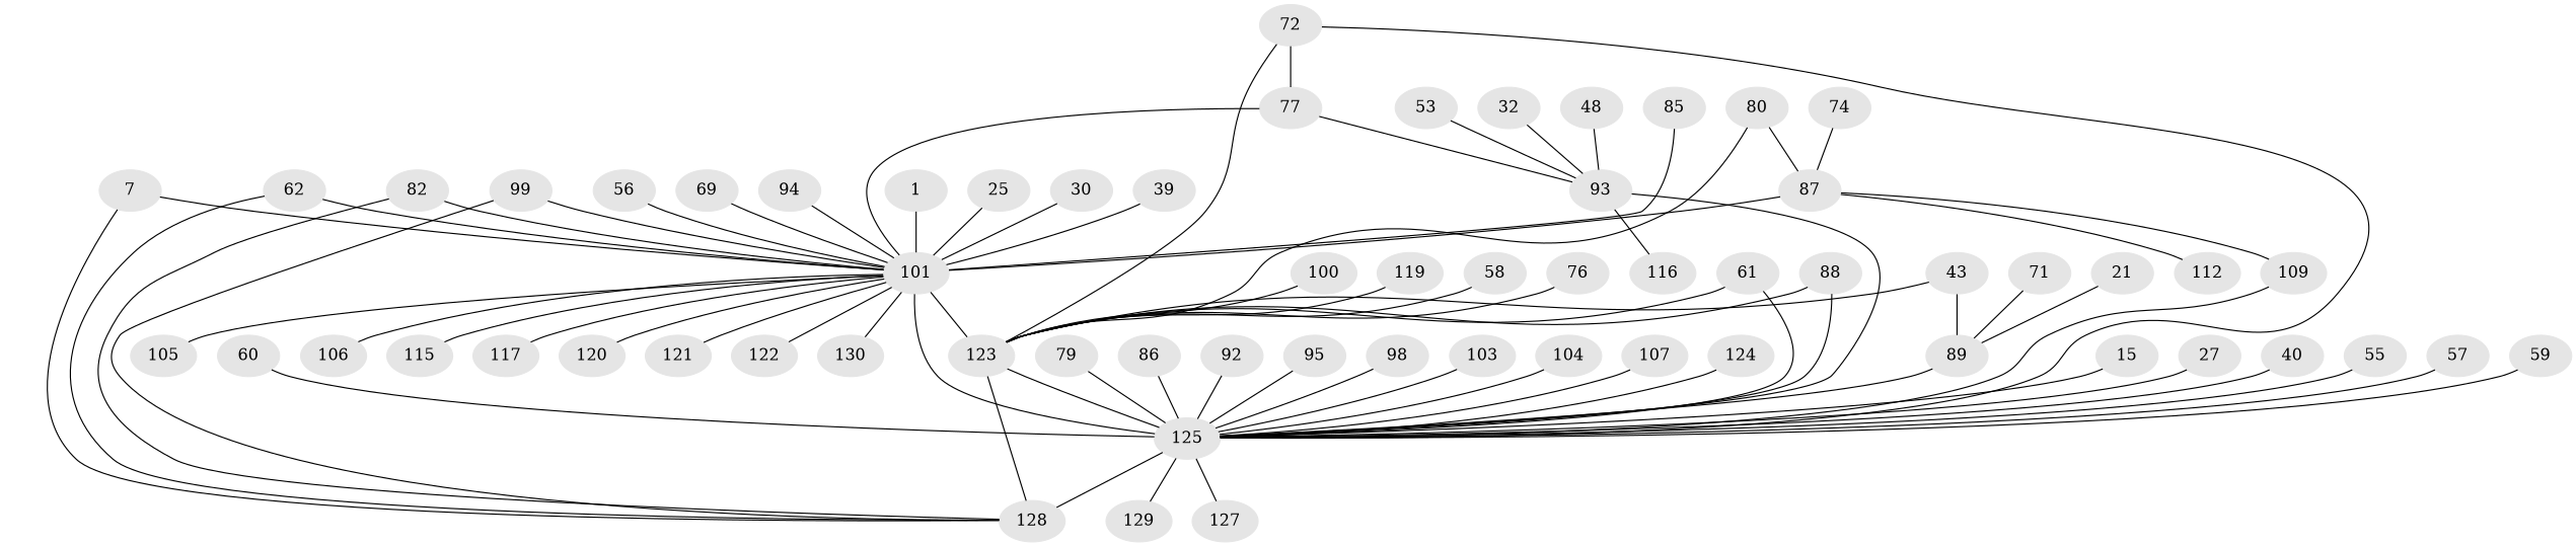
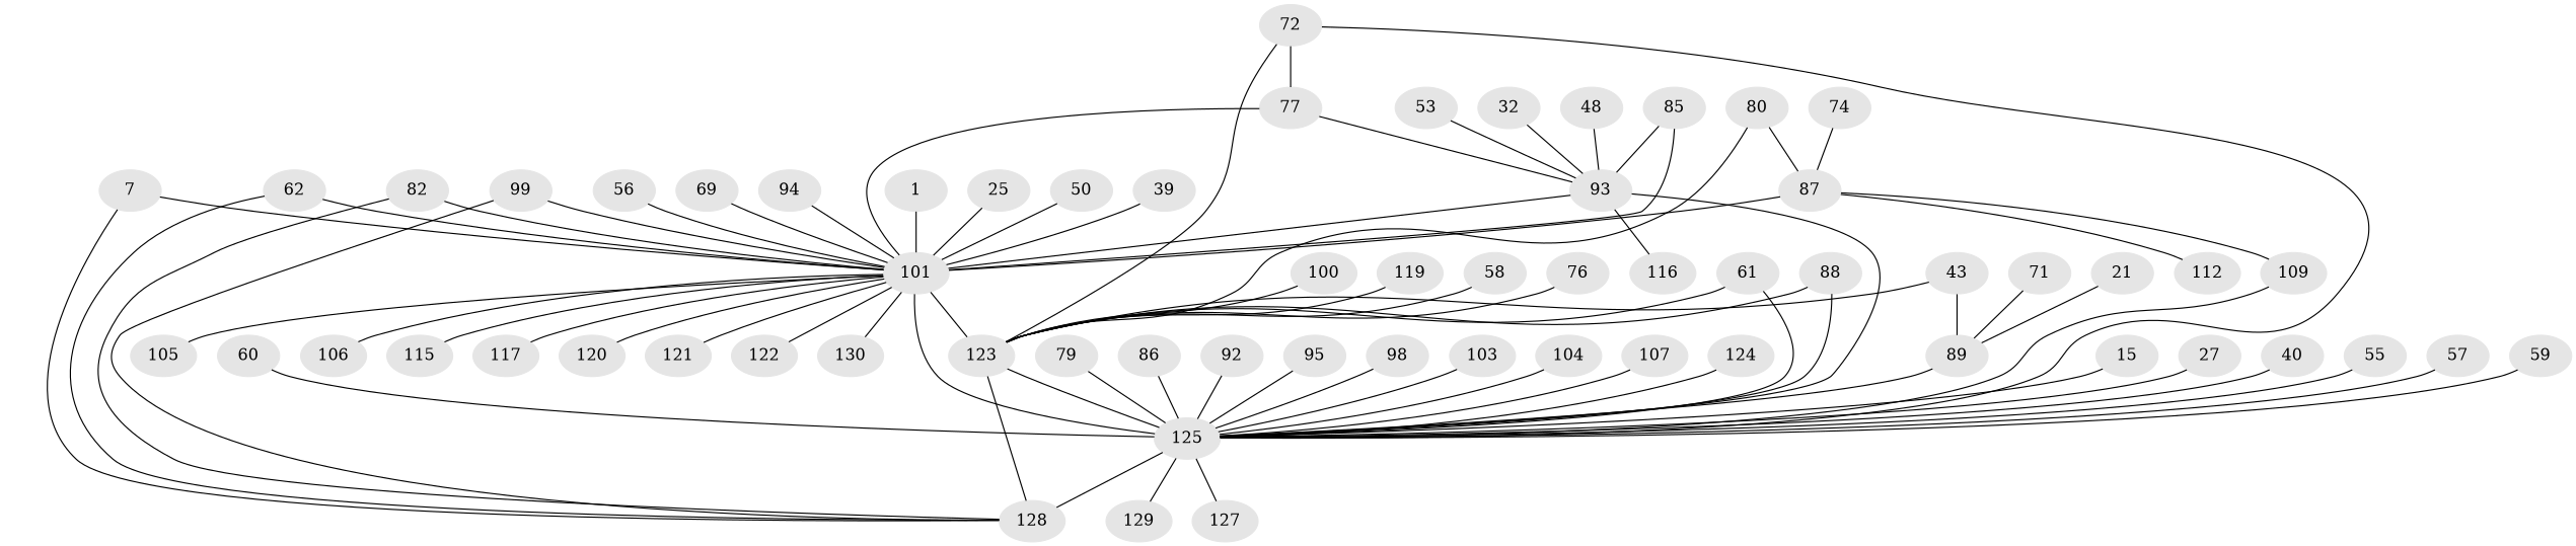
  graph {
    node [color=gray90 style=filled]
    101 [super="+96+24+5"]
    125 [super="+50+52+90+118+33+114"]
    123 [super="+9+63+108+111"]
    105
    106
    115
    117
    120
    121
    122
    130
    1
    7
    128 [super="+126+19"]
    127 [super="+18"]
    129
    15
    89 [super="+20"]
    21
    25
    27
-   30
+   30 [label=50]
    93 [super="+16+78"]
    116
    32
    39
    40
    43
    48
    53
    55 [super="+23"]
    56
    57
    58
    59
    60
    61
    62
    69
    71
    72 [super="+70"]
    77 [super="+47"]
    74 [super="+73"]
    87 [super="+41"]
    109
    112
    76
    79 [super="+75"]
    80
    82
    85 [super="+66"]
    86 [super="+45"]
    88 [super="+49"]
    92
    94
    95 [super="+31"]
    98
    99
    100
    103
    104
    107
    119
    124
    101 -- 125 [weight=15]
    101 -- 123 [weight=11]
    101 -- 105 [weight=2]
    101 -- 106
    101 -- 115
    101 -- 117
    101 -- 120
    101 -- 121 [weight=2]
    101 -- 122
    101 -- 130
    125 -- 128 [weight=5]
    125 -- 127
    125 -- 129
    123 -- 125 [weight=5]
    123 -- 128
    1 -- 101
    7 -- 101
    7 -- 128
    15 -- 125
    89 -- 125 [weight=2]
    21 -- 89
    25 -- 101
    27 -- 125
    30 -- 101
+   93 -- 101 [weight=3]
    93 -- 125 [weight=8]
    93 -- 116
    32 -- 93
    39 -- 101
    40 -- 125
    43 -- 123
    43 -- 89
    48 -- 93
    53 -- 93
    55 -- 125
    56 -- 101
    57 -- 125
    58 -- 123
    59 -- 125
    60 -- 125
    61 -- 125
    61 -- 123
    62 -- 101
    62 -- 128
    69 -- 101
    71 -- 89
    72 -- 125
    72 -- 123
    72 -- 77
    77 -- 101 [weight=2]
    77 -- 93
    74 -- 87
    87 -- 101 [weight=2]
    87 -- 109
    87 -- 112
    109 -- 125
    76 -- 123
    79 -- 125
    80 -- 123
    80 -- 87
    82 -- 101
    82 -- 128
    85 -- 101
+   85 -- 93
    86 -- 125 [weight=2]
    88 -- 125 [weight=3]
    88 -- 123
    92 -- 125
    94 -- 101
    95 -- 125
    98 -- 125
    99 -- 101
    99 -- 128
    100 -- 123
    103 -- 125
    104 -- 125
    107 -- 125
    119 -- 123
    124 -- 125
  }
